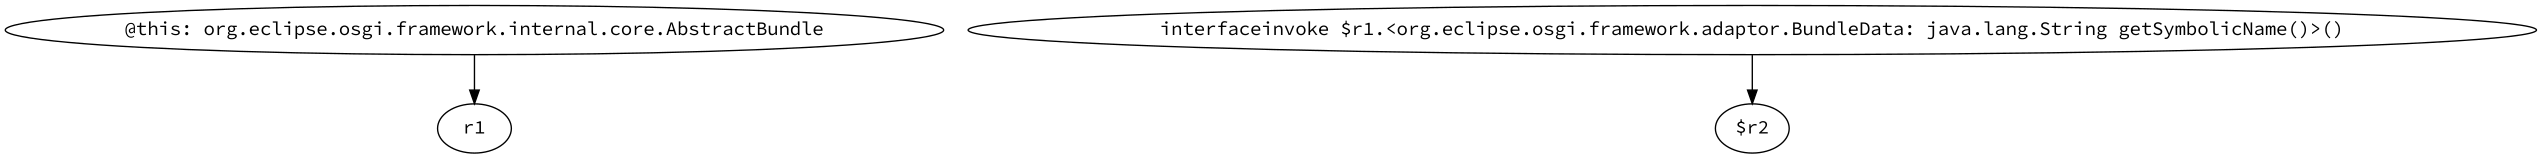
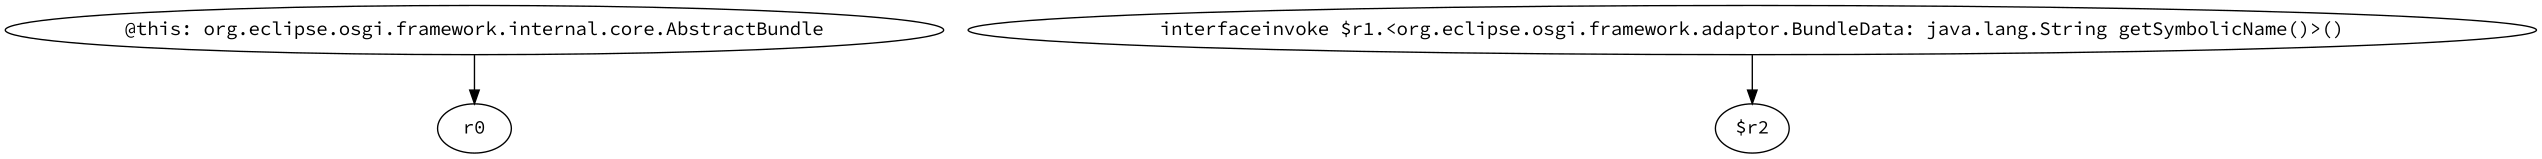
  digraph {
    fontname="Source Code Pro"
    node [fontname="Source Code Pro"]
    edge [fontname="Source Code Pro"]
    n1 [label="@this: org.eclipse.osgi.framework.internal.core.AbstractBundle"]
-   n2 [label=r1]
+   n2 [label=r0]
    n3 [label="interfaceinvoke $r1.<org.eclipse.osgi.framework.adaptor.BundleData: java.lang.String getSymbolicName()>()"]
    n4 [label="$r2"]
    n1 -> n2
    n3 -> n4
  }
